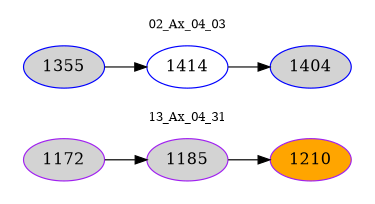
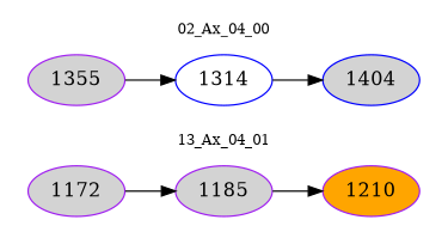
  digraph {
    rankdir=LR
    node [color=purple fillcolor=lightgrey style=filled]
    edge [color=black]
    n1 [label=1172]
    n2 [label=1185]
    n3 [fillcolor=orange label=1210]
-   n4 [color=blue label=1355]
-   n5 [color=blue fillcolor=white label=1414]
+   n4 [label=1355]
+   n5 [color=blue fillcolor=white label=1314]
    n6 [color=blue label=1404]
    subgraph cluster_1 {
      color=white
      fontsize=10
-     label="13_Ax_04_31"
+     label="13_Ax_04_01"
      n1
      n2
      n3
    }
    subgraph cluster_2 {
      color=white
      fontsize=10
-     label="02_Ax_04_03"
+     label="02_Ax_04_00"
      n4
      n5
      n6
    }
    n1 -> n2
    n2 -> n3
    n4 -> n5
    n5 -> n6
  }
